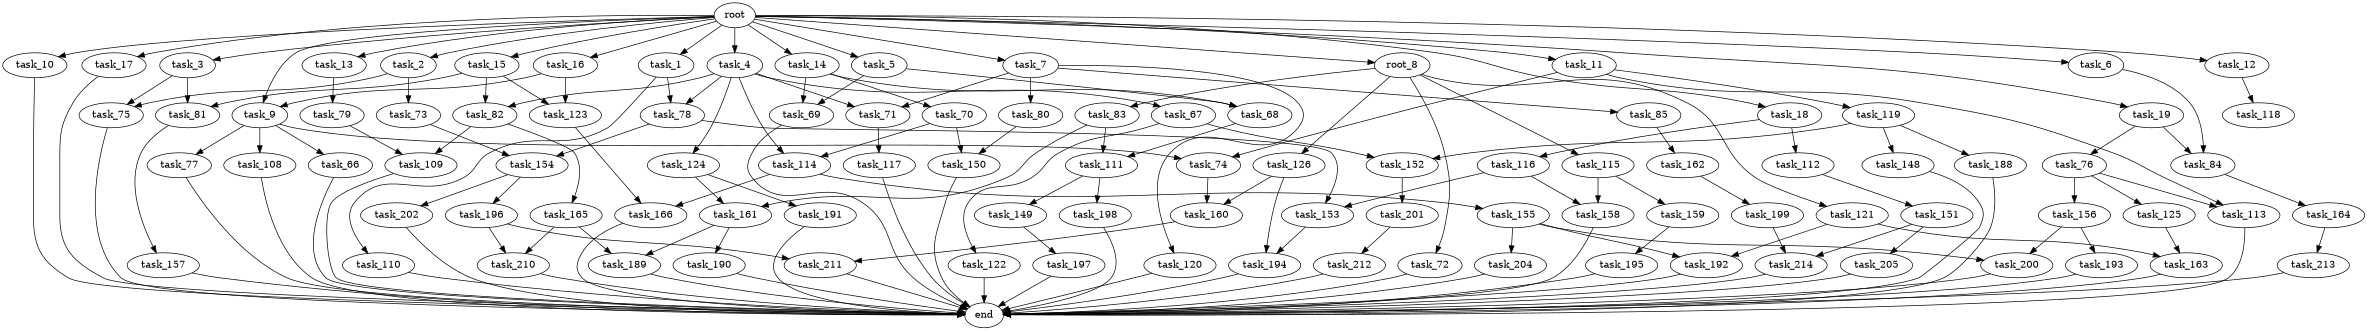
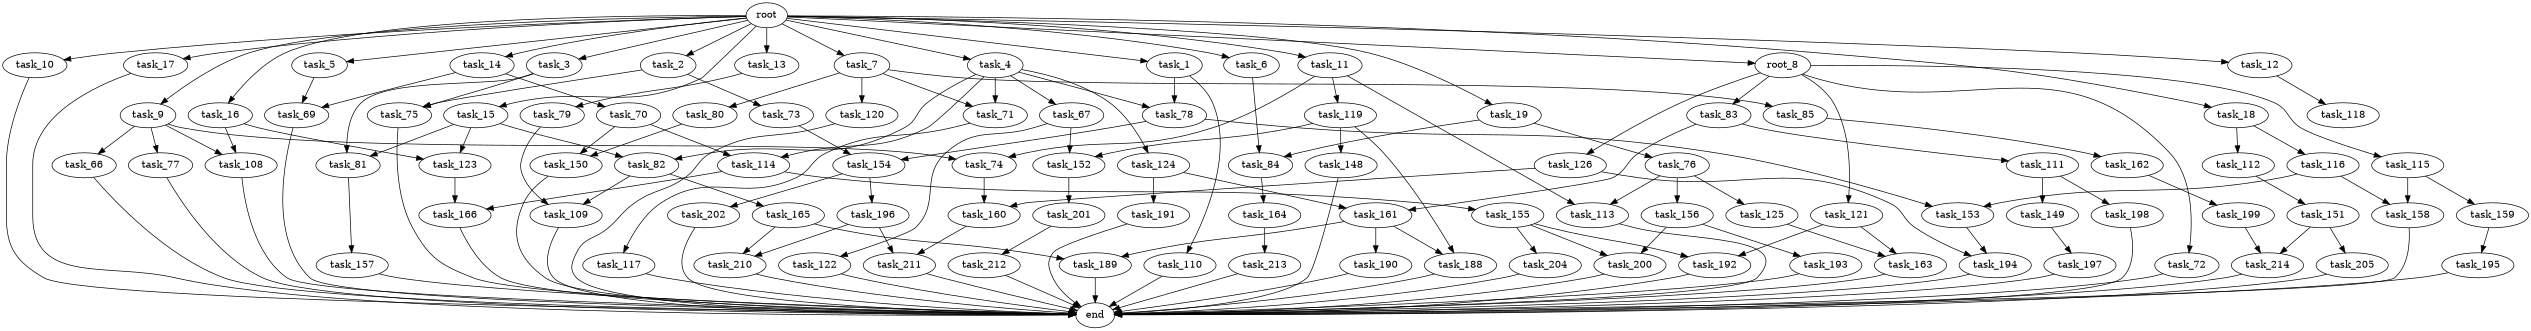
  digraph {
    root
    task_1
    task_2
    task_3
    task_4
    task_5
    task_6
    task_7
    n9 [label=root_8]
    task_9
    task_10
    task_11
    task_12
    task_13
    task_14
    task_15
    task_16
    task_17
    task_18
    task_19
    task_78
    task_110
    task_73
    task_75
    task_81
    task_67
    task_71
    task_82
    task_114
    task_124
-   task_68
    task_69
    task_84
    task_80
    task_85
    task_120
    task_72
    task_83
    task_115
    task_121
    task_126
    task_66
    task_74
    task_77
    task_108
    end
    task_113
    task_119
    task_118
    task_79
    task_70
    task_123
    task_112
    task_116
    task_76
    task_154
    task_153
    task_157
    task_122
    task_152
    task_117
    task_109
    task_165
    task_155
    task_166
    task_161
    task_191
    task_111
    task_164
    task_150
    task_162
    task_158
    task_159
    task_163
    task_192
    task_160
    task_194
    task_148
    task_188
    task_151
    task_125
    task_156
    task_201
    task_149
    task_198
    task_196
    task_202
    task_211
    task_200
    task_193
    task_189
    task_210
    task_190
    task_213
    task_199
    task_197
    task_205
    task_214
    task_204
    task_195
    task_212
    root -> task_1
    root -> task_2
    root -> task_3
    root -> task_4
    root -> task_5
    root -> task_6
    root -> task_7
    root -> n9
    root -> task_9
    root -> task_10
    root -> task_11
    root -> task_12
    root -> task_13
    root -> task_14
    root -> task_15
    root -> task_16
    root -> task_17
    root -> task_18
    root -> task_19
    task_1 -> task_78
    task_1 -> task_110
    task_2 -> task_73
    task_2 -> task_75
    task_3 -> task_75
    task_3 -> task_81
    task_4 -> task_78
    task_4 -> task_67
    task_4 -> task_71
    task_4 -> task_82
    task_4 -> task_114
    task_4 -> task_124
-   task_5 -> task_68
    task_5 -> task_69
    task_6 -> task_84
    task_7 -> task_71
    task_7 -> task_80
    task_7 -> task_85
    task_7 -> task_120
    n9 -> task_72
    n9 -> task_83
    n9 -> task_115
    n9 -> task_121
    n9 -> task_126
    task_9 -> task_66
    task_9 -> task_74
    task_9 -> task_77
    task_9 -> task_108
    task_10 -> end
    task_11 -> task_74
    task_11 -> task_113
    task_11 -> task_119
    task_12 -> task_118
    task_13 -> task_79
-   task_14 -> task_68
    task_14 -> task_69
    task_14 -> task_70
    task_15 -> task_81
    task_15 -> task_82
    task_15 -> task_123
-   task_16 -> task_9
+   task_16 -> task_108
    task_16 -> task_123
    task_17 -> end
    task_18 -> task_112
    task_18 -> task_116
    task_19 -> task_84
    task_19 -> task_76
    task_78 -> task_154
    task_78 -> task_153
    task_110 -> end
    task_73 -> task_154
    task_75 -> end
    task_81 -> task_157
    task_67 -> task_122
    task_67 -> task_152
    task_71 -> task_117
    task_82 -> task_109
    task_82 -> task_165
    task_114 -> task_155
    task_114 -> task_166
    task_124 -> task_161
    task_124 -> task_191
-   task_68 -> task_111
    task_69 -> end
    task_84 -> task_164
    task_80 -> task_150
    task_85 -> task_162
    task_120 -> end
    task_72 -> end
    task_83 -> task_161
    task_83 -> task_111
    task_115 -> task_158
    task_115 -> task_159
    task_121 -> task_163
    task_121 -> task_192
    task_126 -> task_160
    task_126 -> task_194
    task_66 -> end
    task_74 -> task_160
    task_77 -> end
    task_108 -> end
    task_113 -> end
    task_119 -> task_152
    task_119 -> task_148
    task_119 -> task_188
    task_79 -> task_109
    task_70 -> task_114
    task_70 -> task_150
    task_123 -> task_166
    task_112 -> task_151
    task_116 -> task_153
    task_116 -> task_158
    task_76 -> task_113
    task_76 -> task_125
    task_76 -> task_156
    task_154 -> task_196
    task_154 -> task_202
    task_153 -> task_194
    task_157 -> end
    task_122 -> end
    task_152 -> task_201
    task_117 -> end
    task_109 -> end
    task_165 -> task_189
    task_165 -> task_210
    task_155 -> task_192
    task_155 -> task_200
    task_155 -> task_204
    task_166 -> end
+   task_161 -> task_188
    task_161 -> task_189
    task_161 -> task_190
    task_191 -> end
    task_111 -> task_149
    task_111 -> task_198
    task_164 -> task_213
    task_150 -> end
    task_162 -> task_199
    task_158 -> end
    task_159 -> task_195
    task_163 -> end
    task_192 -> end
    task_160 -> task_211
    task_194 -> end
    task_148 -> end
    task_188 -> end
    task_151 -> task_205
    task_151 -> task_214
    task_125 -> task_163
    task_156 -> task_200
    task_156 -> task_193
    task_201 -> task_212
    task_149 -> task_197
    task_198 -> end
    task_196 -> task_211
    task_196 -> task_210
    task_202 -> end
    task_211 -> end
    task_200 -> end
    task_193 -> end
    task_189 -> end
    task_210 -> end
    task_190 -> end
    task_213 -> end
    task_199 -> task_214
    task_197 -> end
    task_205 -> end
    task_214 -> end
    task_204 -> end
    task_195 -> end
    task_212 -> end
  }
